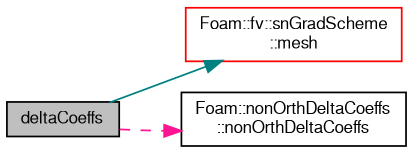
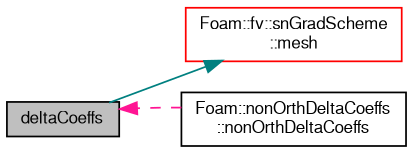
  digraph {
    rankdir=LR
    node [color=black fontname=FreeSans fontsize=10 shape=record]
    edge [fontname=FreeSans fontsize=10 labelfontname=FreeSans labelfontsize=10]
    n1 [fillcolor=grey75 fontcolor=black height=0.2 label=deltaCoeffs style=filled width=0.4]
    n2 [color=red height=0.2 label="Foam::fv::snGradScheme\l::mesh" width=0.4]
    n3 [height=0.2 label="Foam::nonOrthDeltaCoeffs\l::nonOrthDeltaCoeffs" width=0.4]
    n1 -> n2 [color=teal style=solid]
-   n1 -> n3 [color=deeppink style=dashed]
+   n3 -> n1 [color=deeppink style=dashed]
  }
